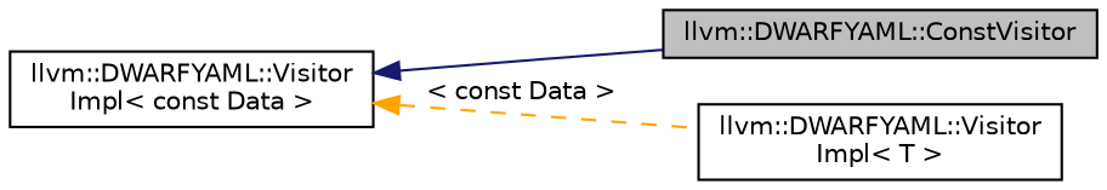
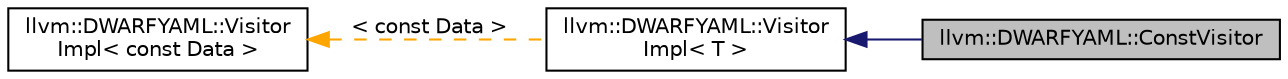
  digraph {
    rankdir=LR
    node [color=black fontname=Helvetica fontsize=10 shape=box]
    edge [dir=back fontname=Helvetica fontsize=10 labelfontname=Helvetica labelfontsize=10]
    n1 [fillcolor=grey75 fontcolor=black height=0.2 label="llvm::DWARFYAML::ConstVisitor" style=filled width=0.4]
    n2 [height=0.2 label="llvm::DWARFYAML::Visitor\lImpl\< const Data \>" width=0.4]
    n3 [height=0.2 label="llvm::DWARFYAML::Visitor\lImpl\< T \>" width=0.4]
-   n2 -> n1 [color=midnightblue style=solid]
+   n3 -> n1 [color=midnightblue style=solid]
    n2 -> n3 [color=orange label=" \< const Data \>" style=dashed]
  }
